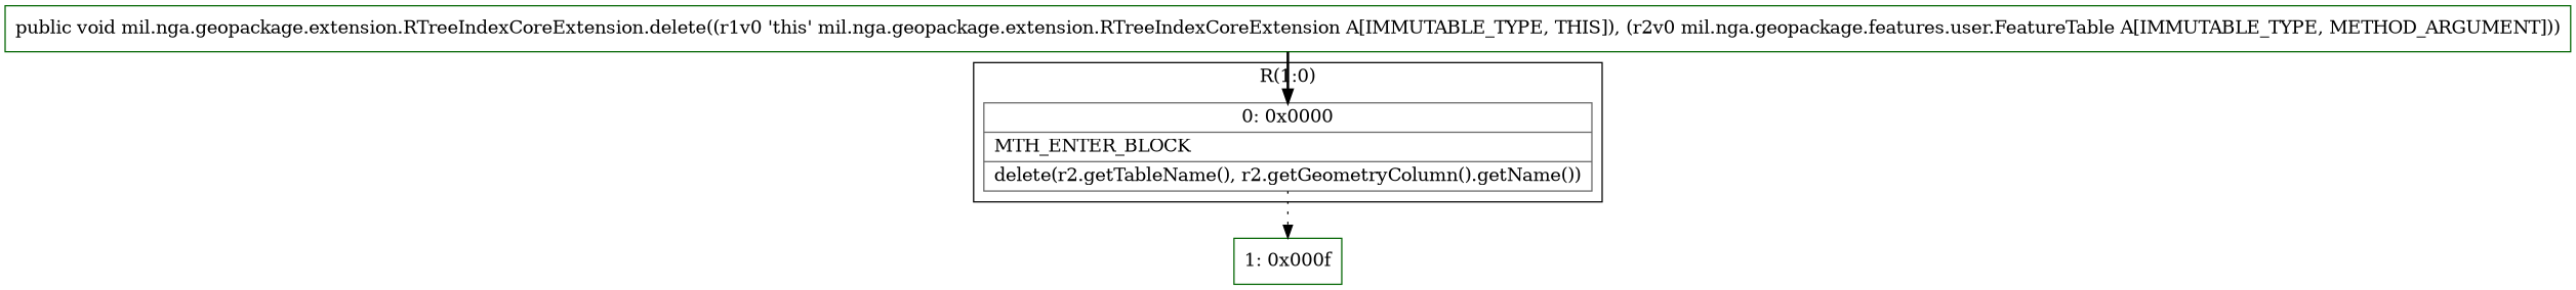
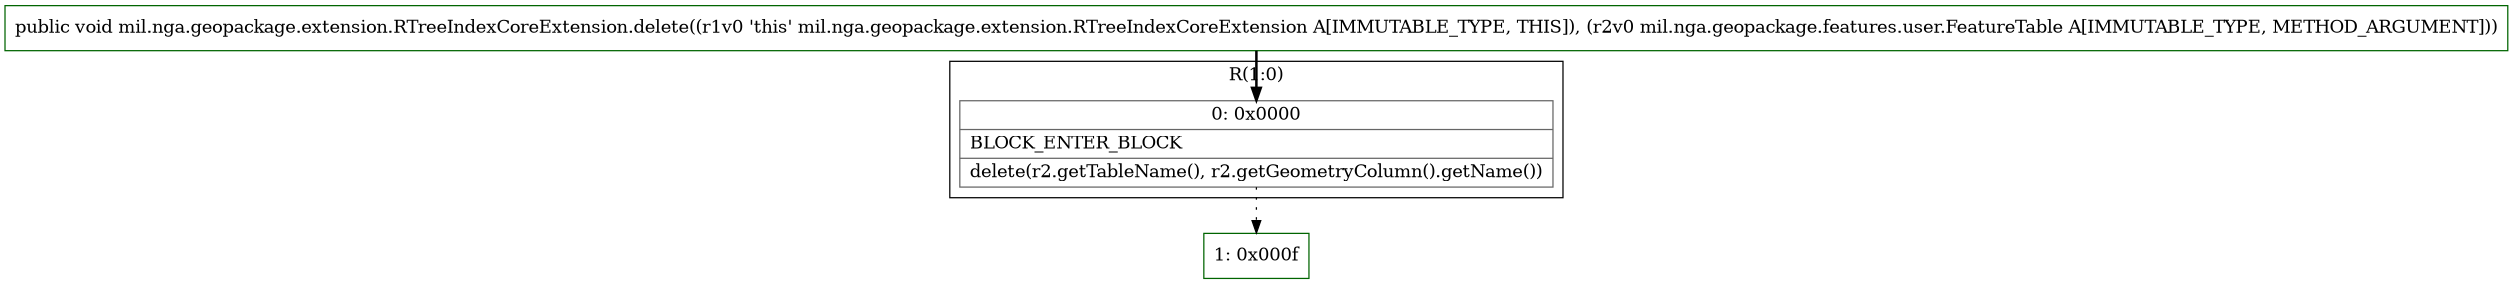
  digraph {
    node [color=darkgreen shape=record]
-   n1 [color=gray40 label="{0\:\ 0x0000|MTH_ENTER_BLOCK\l|delete(r2.getTableName(), r2.getGeometryColumn().getName())\l}"]
+   n1 [color=gray40 label="{0\:\ 0x0000|BLOCK_ENTER_BLOCK\l|delete(r2.getTableName(), r2.getGeometryColumn().getName())\l}"]
    n2 [label="{1\:\ 0x000f}"]
    n3 [label="{public void mil.nga.geopackage.extension.RTreeIndexCoreExtension.delete((r1v0 'this' mil.nga.geopackage.extension.RTreeIndexCoreExtension A[IMMUTABLE_TYPE, THIS]), (r2v0 mil.nga.geopackage.features.user.FeatureTable A[IMMUTABLE_TYPE, METHOD_ARGUMENT])) }"]
    subgraph cluster_1 {
      label="R(1:0)"
      n1
    }
    n1 -> n2 [style=dotted]
    n3 -> n1 [style=bold]
  }
